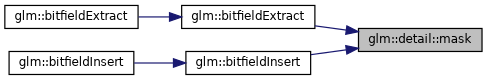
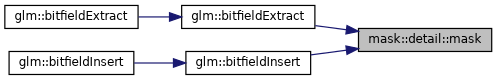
  digraph {
    rankdir=RL
    node [color=black fillcolor=white fontname=Helvetica fontsize=10 shape=record style=filled]
    edge [color=midnightblue dir=back fontname=Helvetica fontsize=10 labelfontname=Helvetica labelfontsize=10 style=solid]
-   n1 [fillcolor=grey75 fontcolor=black height=0.2 label="glm::detail::mask" width=0.4]
+   n1 [fillcolor=grey75 fontcolor=black height=0.2 label="mask::detail::mask" width=0.4]
    n2 [height=0.2 label="glm::bitfieldExtract" width=0.4]
    n3 [height=0.2 label="glm::bitfieldInsert" width=0.4]
    n4 [height=0.2 label="glm::bitfieldExtract" width=0.4]
    n5 [height=0.2 label="glm::bitfieldInsert" width=0.4]
    n1 -> n2
    n1 -> n3
    n2 -> n4
    n3 -> n5
  }
